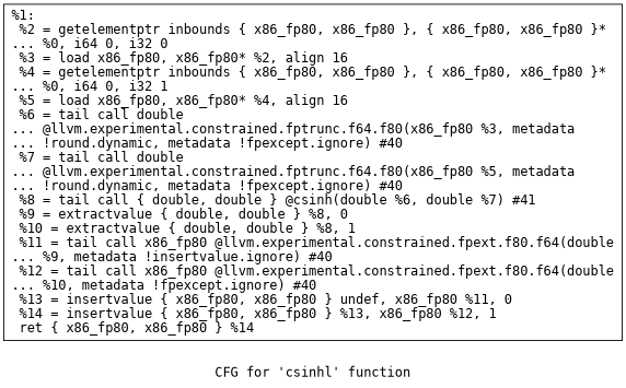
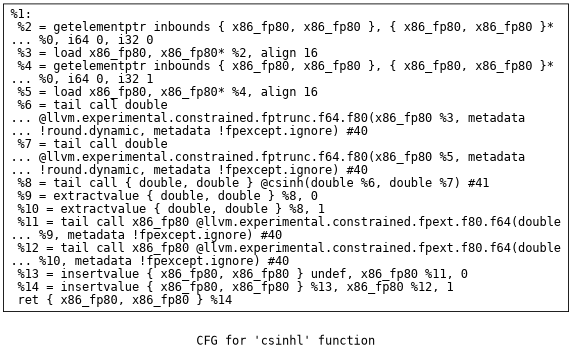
  digraph {
    label="CFG for 'csinhl' function"
    rankdir=LR
    fontname="DejaVu Sans Mono"
-   n1 [label="{%1:\l  %2 = getelementptr inbounds \{ x86_fp80, x86_fp80 \}, \{ x86_fp80, x86_fp80 \}*\l... %0, i64 0, i32 0\l  %3 = load x86_fp80, x86_fp80* %2, align 16\l  %4 = getelementptr inbounds \{ x86_fp80, x86_fp80 \}, \{ x86_fp80, x86_fp80 \}*\l... %0, i64 0, i32 1\l  %5 = load x86_fp80, x86_fp80* %4, align 16\l  %6 = tail call double\l... @llvm.experimental.constrained.fptrunc.f64.f80(x86_fp80 %3, metadata\l... !round.dynamic, metadata !fpexcept.ignore) #40\l  %7 = tail call double\l... @llvm.experimental.constrained.fptrunc.f64.f80(x86_fp80 %5, metadata\l... !round.dynamic, metadata !fpexcept.ignore) #40\l  %8 = tail call \{ double, double \} @csinh(double %6, double %7) #41\l  %9 = extractvalue \{ double, double \} %8, 0\l  %10 = extractvalue \{ double, double \} %8, 1\l  %11 = tail call x86_fp80 @llvm.experimental.constrained.fpext.f80.f64(double\l... %9, metadata !insertvalue.ignore) #40\l  %12 = tail call x86_fp80 @llvm.experimental.constrained.fpext.f80.f64(double\l... %10, metadata !fpexcept.ignore) #40\l  %13 = insertvalue \{ x86_fp80, x86_fp80 \} undef, x86_fp80 %11, 0\l  %14 = insertvalue \{ x86_fp80, x86_fp80 \} %13, x86_fp80 %12, 1\l  ret \{ x86_fp80, x86_fp80 \} %14\l}" shape=record fontname="DejaVu Sans Mono"]
+   n1 [label="{%1:\l  %2 = getelementptr inbounds \{ x86_fp80, x86_fp80 \}, \{ x86_fp80, x86_fp80 \}*\l... %0, i64 0, i32 0\l  %3 = load x86_fp80, x86_fp80* %2, align 16\l  %4 = getelementptr inbounds \{ x86_fp80, x86_fp80 \}, \{ x86_fp80, x86_fp80 \}*\l... %0, i64 0, i32 1\l  %5 = load x86_fp80, x86_fp80* %4, align 16\l  %6 = tail call double\l... @llvm.experimental.constrained.fptrunc.f64.f80(x86_fp80 %3, metadata\l... !round.dynamic, metadata !fpexcept.ignore) #40\l  %7 = tail call double\l... @llvm.experimental.constrained.fptrunc.f64.f80(x86_fp80 %5, metadata\l... !round.dynamic, metadata !fpexcept.ignore) #40\l  %8 = tail call \{ double, double \} @csinh(double %6, double %7) #41\l  %9 = extractvalue \{ double, double \} %8, 0\l  %10 = extractvalue \{ double, double \} %8, 1\l  %11 = tail call x86_fp80 @llvm.experimental.constrained.fpext.f80.f64(double\l... %9, metadata !fpexcept.ignore) #40\l  %12 = tail call x86_fp80 @llvm.experimental.constrained.fpext.f80.f64(double\l... %10, metadata !fpexcept.ignore) #40\l  %13 = insertvalue \{ x86_fp80, x86_fp80 \} undef, x86_fp80 %11, 0\l  %14 = insertvalue \{ x86_fp80, x86_fp80 \} %13, x86_fp80 %12, 1\l  ret \{ x86_fp80, x86_fp80 \} %14\l}" shape=record fontname="DejaVu Sans Mono"]
  }
